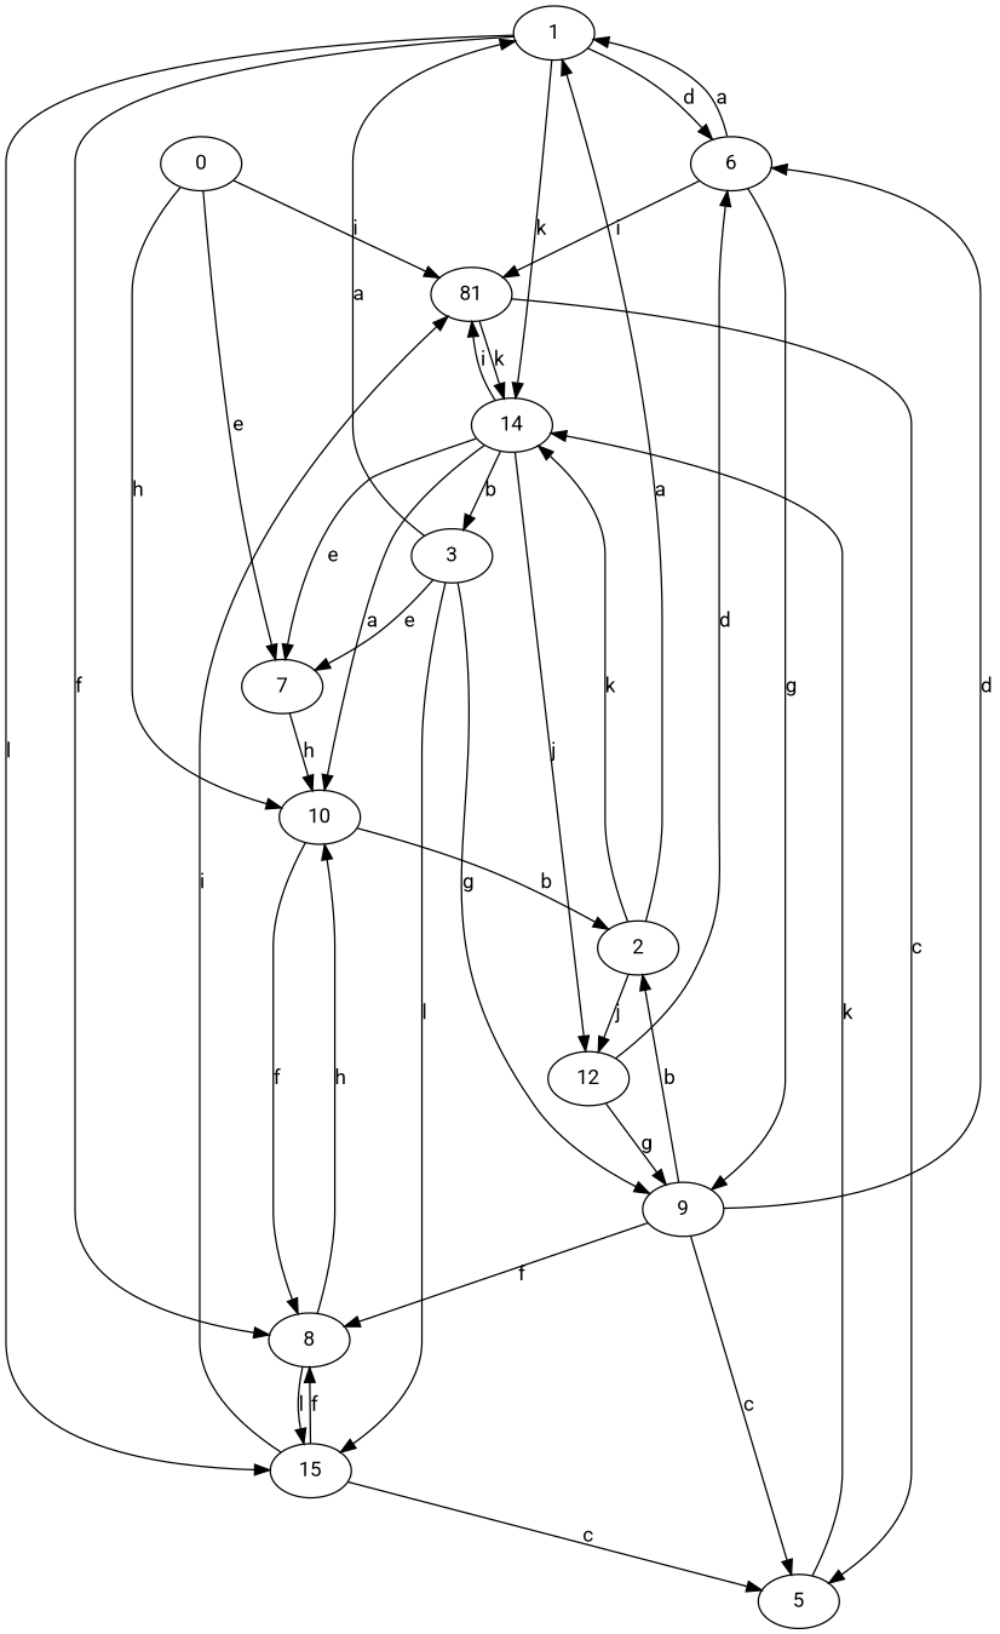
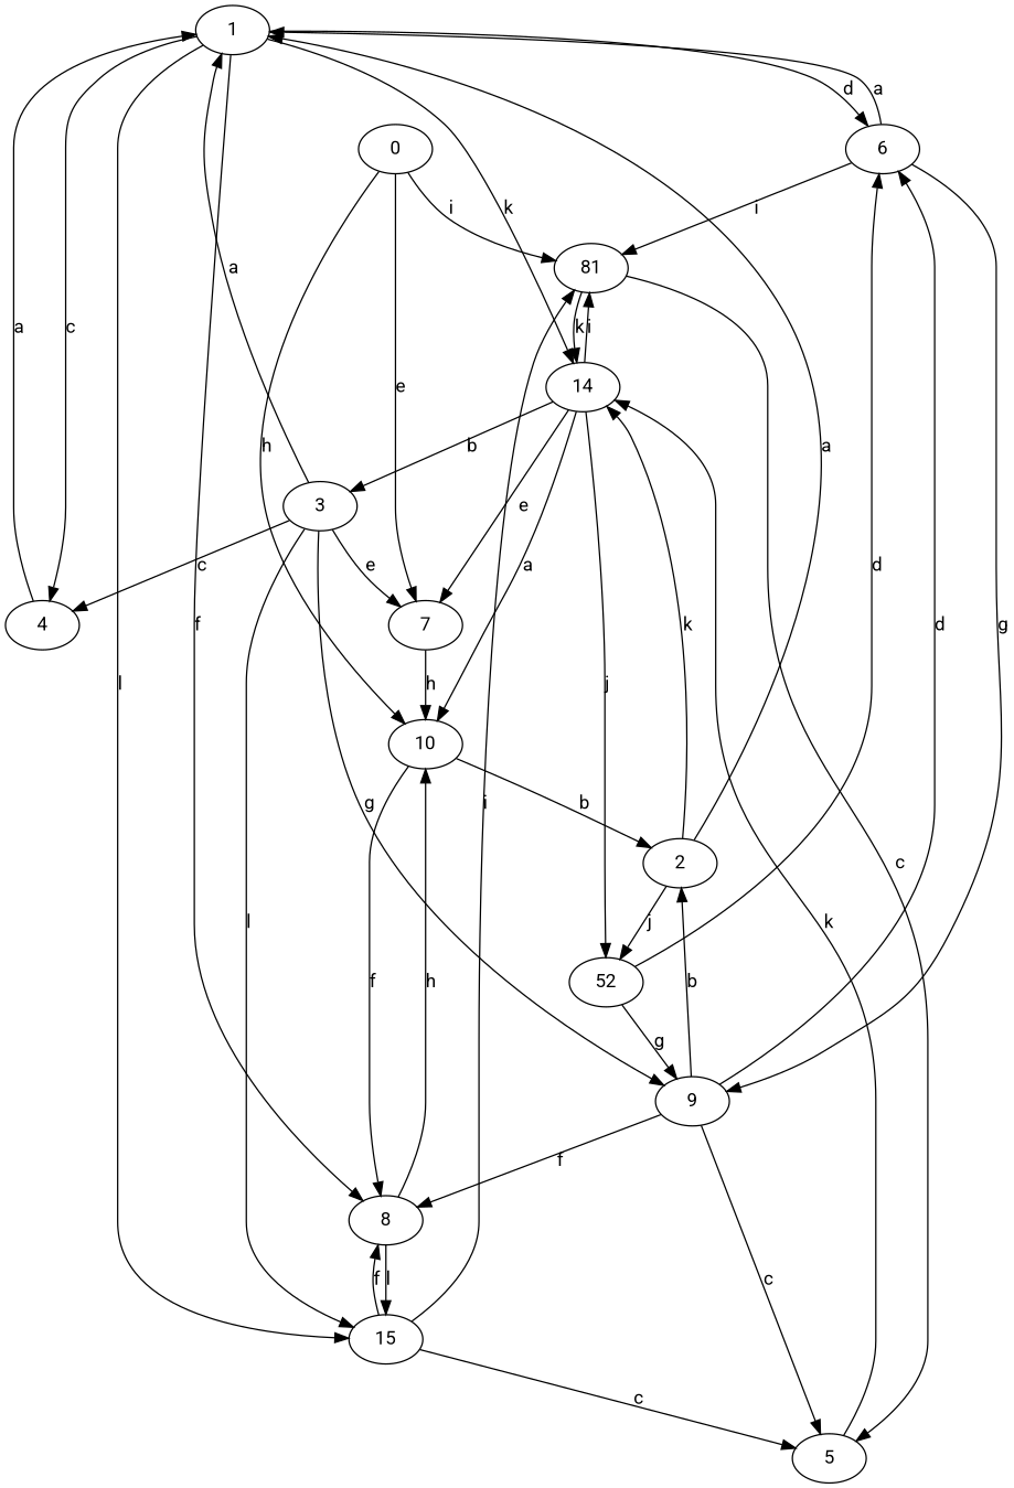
  strict digraph {
    fontname=Roboto
    node [fontname=Roboto]
    edge [fontname=Roboto]
    1
+   4
    6
    8
    14
    15
    9
    n8 [label=81]
    10
-   12
+   12 [label=52]
    3
    7
    5
    2
    0
+   1 -> 4 [label=c]
    1 -> 6 [label=d]
    1 -> 8 [label=f]
    1 -> 14 [label=k]
    1 -> 15 [label=l]
+   4 -> 1 [label=a]
    6 -> 1 [label=a]
    6 -> 9 [label=g]
    6 -> n8 [label=i]
    8 -> 15 [label=l]
    8 -> 10 [label=h]
    14 -> n8 [label=i]
    14 -> 10 [label=a]
    14 -> 12 [label=j]
    14 -> 3 [label=b]
    14 -> 7 [label=e]
    15 -> 8 [label=f]
    15 -> n8 [label=i]
    15 -> 5 [label=c]
    9 -> 6 [label=d]
    9 -> 8 [label=f]
    9 -> 5 [label=c]
    9 -> 2 [label=b]
    n8 -> 14 [label=k]
    n8 -> 5 [label=c]
    10 -> 8 [label=f]
    10 -> 2 [label=b]
    12 -> 6 [label=d]
    12 -> 9 [label=g]
    3 -> 1 [label=a]
+   3 -> 4 [label=c]
    3 -> 15 [label=l]
    3 -> 9 [label=g]
    3 -> 7 [label=e]
    7 -> 10 [label=h]
    5 -> 14 [label=k]
    2 -> 1 [label=a]
    2 -> 14 [label=k]
    2 -> 12 [label=j]
    0 -> n8 [label=i]
    0 -> 10 [label=h]
    0 -> 7 [label=e]
  }
